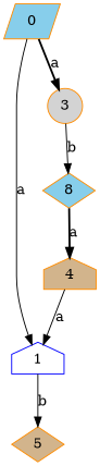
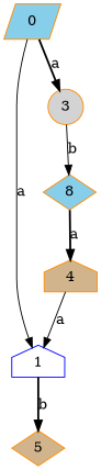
  strict digraph {
    node [color=darkorange fillcolor=tan shape=house style=filled]
    edge [style=solid]
    1 [color=blue fillcolor=white]
    5 [shape=diamond]
    4
    3 [fillcolor=lightgrey shape=circle]
    n5 [fillcolor=skyblue label=8 shape=diamond]
    0 [fillcolor=skyblue shape=parallelogram]
-   1 -> 5 [label=b]
+   1 -> 5 [label=b style=bold]
    4 -> 1 [label=a]
    3 -> n5 [label=b]
    n5 -> 4 [label=a style=bold]
    0 -> 1 [label=a]
    0 -> 3 [label=a style=bold]
  }
